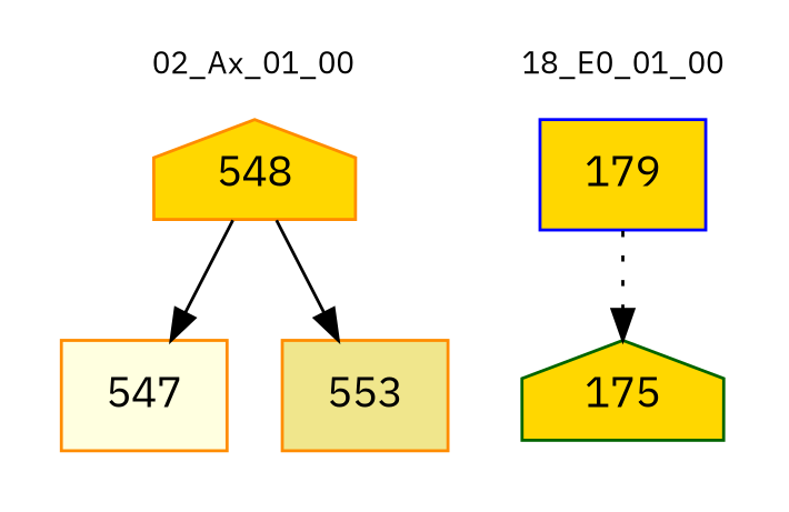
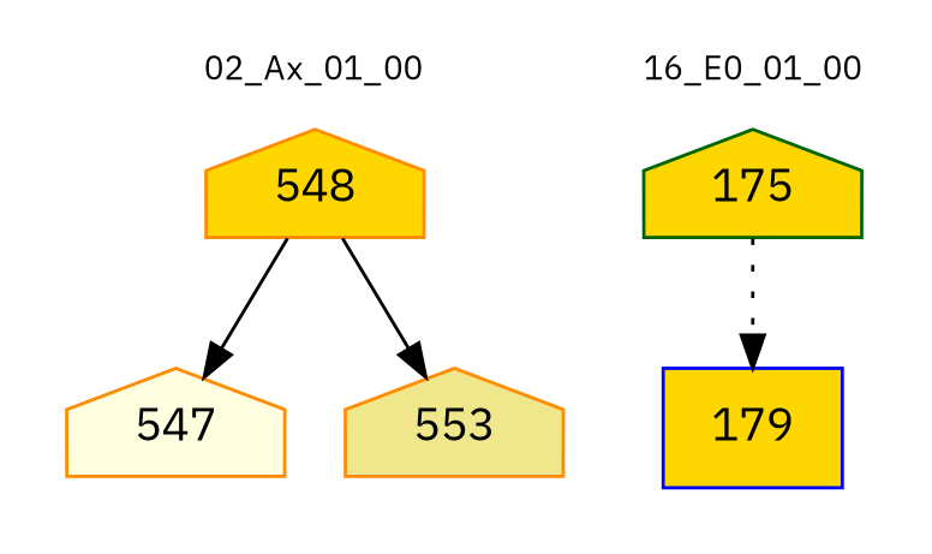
  digraph {
    fontname="IBM Plex Sans"
    node [color=darkorange fillcolor=gold fontname="IBM Plex Sans" shape=box style=filled]
    edge [color=black fontname="IBM Plex Sans" style=solid]
    n1 [label=548 shape=house]
-   n2 [fillcolor=lightyellow label=547]
-   n3 [fillcolor=khaki label=553]
+   n2 [fillcolor=lightyellow label=547 shape=house]
+   n3 [fillcolor=khaki label=553 shape=house]
    n4 [color=darkgreen label=175 shape=house]
    n5 [color=blue label=179]
    subgraph cluster_1 {
      color=white
      fontsize=10
      label="02_Ax_01_00"
      n1
      n2
      n3
    }
    subgraph cluster_2 {
      color=white
      fontsize=10
-     label="18_E0_01_00"
+     label="16_E0_01_00"
      n4
      n5
    }
    n1 -> n2
    n1 -> n3
-   n5 -> n4 [style=dotted]
+   n4 -> n5 [style=dotted]
  }
